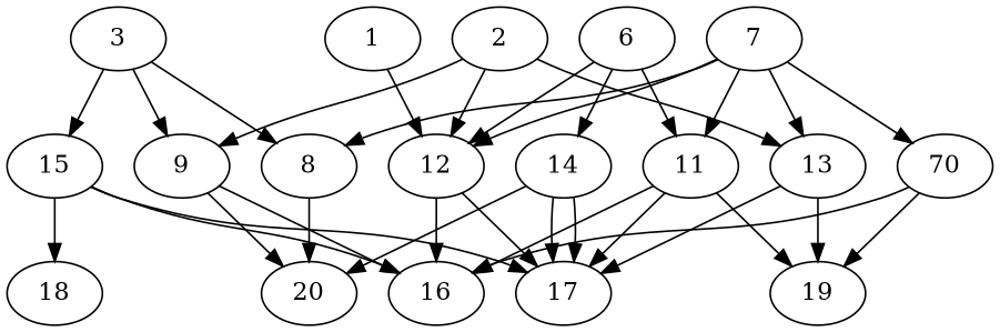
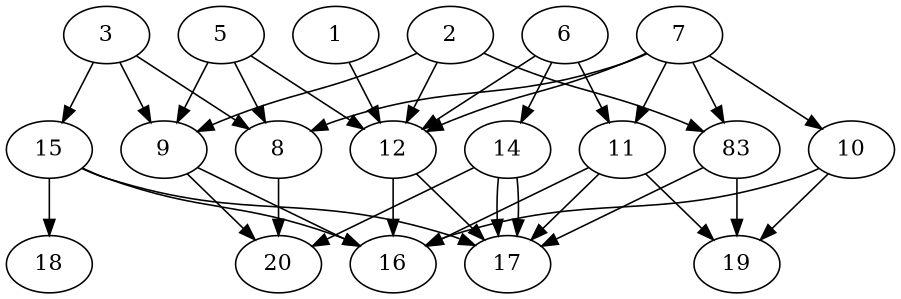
  digraph {
    node [alpha=0.06]
    1 [alpha=0.14 expect_size=42529792]
    12 [alpha=0.01 expect_size=36913152]
    16 [alpha=0.11 expect_size=9447424]
    17 [alpha=0.05 expect_size=12319744]
    2 [expect_size=15775744]
    9 [alpha=0.08 expect_size=9888768]
-   13 [alpha=0.09 expect_size=50457600]
+   13 [alpha=0.09 expect_size=50457600 label=83]
    20 [alpha=0.15 expect_size=33307648]
    19 [alpha=0.05 expect_size=13960192]
    3 [alpha=0.10 expect_size=38712320]
    8 [alpha=0.14 expect_size=38116352]
    15 [alpha=0.04 expect_size=35889152]
    18 [alpha=0.09 expect_size=27621376]
+   5 [alpha=0.09 expect_size=49727488]
    6 [alpha=0.01 expect_size=50909184]
    11 [alpha=0.02 expect_size=50635776]
    14 [alpha=0.12 expect_size=25968640]
    7 [expect_size=39780352]
-   10 [expect_size=25190400 label=70]
+   10 [expect_size=25190400]
    1 -> 12
    12 -> 16
    12 -> 17
    2 -> 12
    2 -> 9
    2 -> 13
    9 -> 16
    9 -> 20
    13 -> 17
    13 -> 19
    3 -> 9
    3 -> 8
    3 -> 15
    8 -> 20
    15 -> 16
    15 -> 17
    15 -> 18
+   5 -> 12
+   5 -> 9
+   5 -> 8
    6 -> 12
    6 -> 11
    6 -> 14
    11 -> 16
    11 -> 17
    11 -> 19
    14 -> 17
    14 -> 17
    14 -> 20
    7 -> 12
    7 -> 13
    7 -> 8
    7 -> 11
    7 -> 10
    10 -> 16
    10 -> 19
  }
